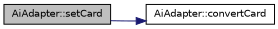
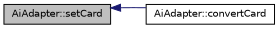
  digraph {
    rankdir=LR
    node [color=black fontname=Helvetica fontsize=10 shape=record style=filled]
    n1 [fillcolor=grey75 fontcolor=black height=0.2 label="AiAdapter::setCard" width=0.4]
    n2 [fillcolor=white height=0.2 label="AiAdapter::convertCard" width=0.4]
-   n1 -> n2 [color=midnightblue fontname=Helvetica fontsize=10 labelfontname=Helvetica labelfontsize=10 style=solid]
+   n2 -> n1 [color=midnightblue fontname=Helvetica fontsize=10 labelfontname=Helvetica labelfontsize=10 style=solid]
  }
